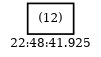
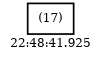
  digraph {
    label="22:48:41.925"
-   n1 [color=black fontcolor=black label="(12)" shape=rectangle style=bold]
+   n1 [color=black fontcolor=black label="(17)" shape=rectangle style=bold]
  }
